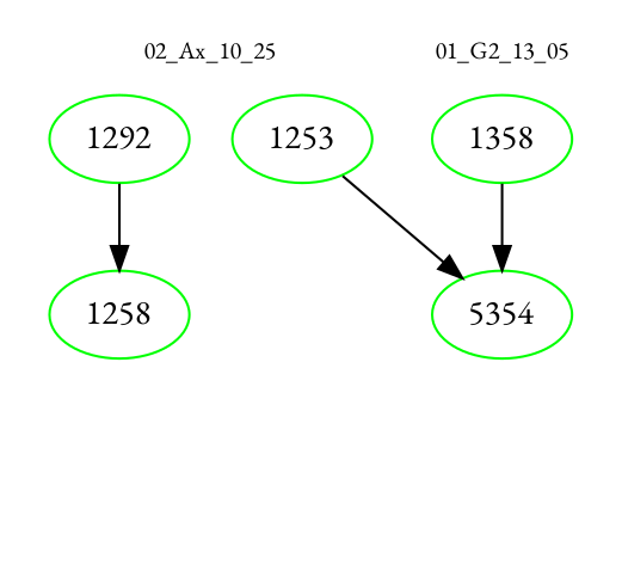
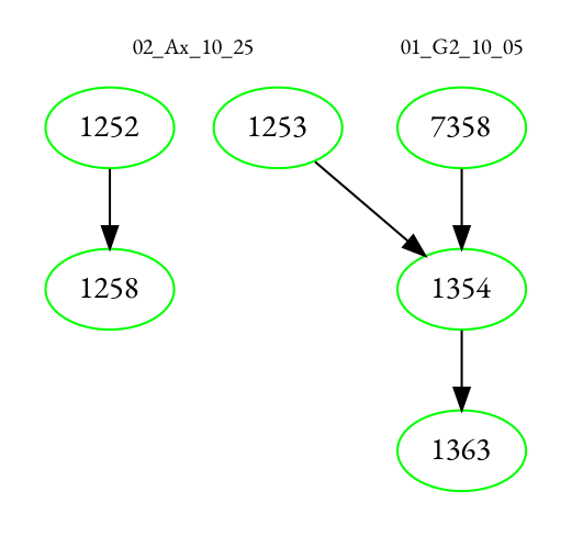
  digraph {
    fontname="EB Garamond"
    node [color=green fontname="EB Garamond"]
    edge [color=black fontname="EB Garamond"]
    n1 [label=1253]
-   n2 [label=1292]
+   n2 [label=1252]
    n3 [label=1258]
-   n4 [label=1358]
-   n5 [label=5354]
+   n4 [label=7358]
+   n5 [label=1354]
+   n6 [label=1363]
    subgraph cluster_1 {
      color=white
      fontsize=10
      label="02_Ax_10_25"
      n1
      n2
      n3
    }
    subgraph cluster_2 {
      color=white
      fontsize=10
-     label="01_G2_13_05"
+     label="01_G2_10_05"
      n4
      n5
+     n6
    }
    n1 -> n5
    n2 -> n3
    n4 -> n5
+   n5 -> n6
  }
